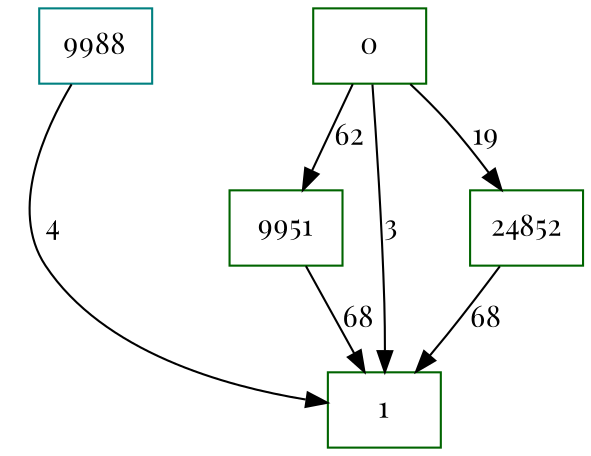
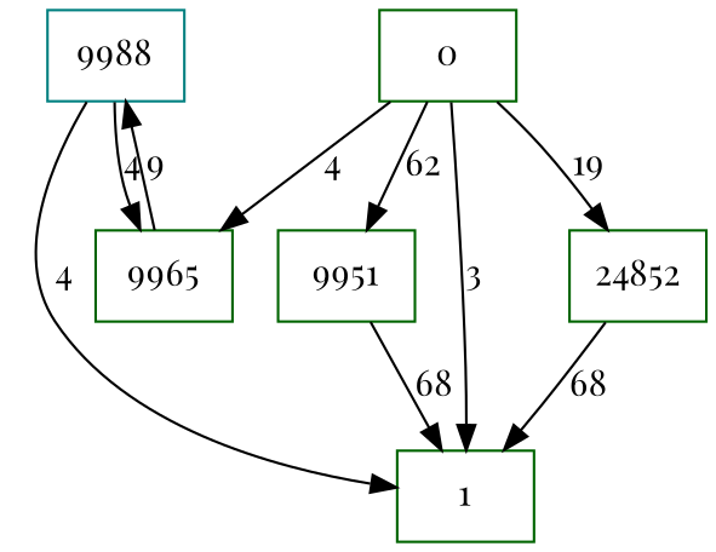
  digraph {
    fontname="Playfair Display"
    rankdir=TB
    node [color=darkgreen fontname="Playfair Display" shape=rectangle]
    edge [fontname="Playfair Display"]
    9951
    1
    9988 [color=teal]
+   9965
    24852
    0
    9951 -> 1 [label=68]
    9988 -> 1 [label=4]
+   9988 -> 9965 [label=4]
+   9965 -> 9988 [label=9]
    24852 -> 1 [label=68]
    0 -> 9951 [label=62]
    0 -> 1 [label=3]
+   0 -> 9965 [label=4]
    0 -> 24852 [label=19]
  }
